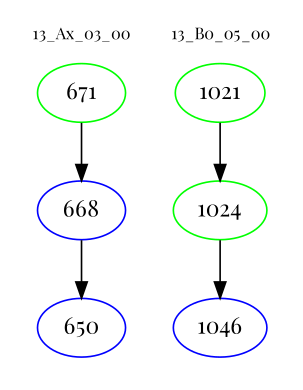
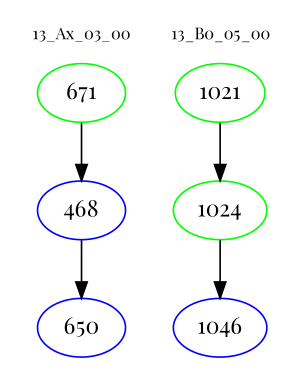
  digraph {
    fontname="Playfair Display"
    node [color=green fontname="Playfair Display"]
    edge [color=black fontname="Playfair Display"]
    n1 [label=671]
-   n2 [color=blue label=668]
+   n2 [color=blue label=468]
    n3 [color=blue label=650]
    n4 [label=1021]
    n5 [label=1024]
    n6 [color=blue label=1046]
    subgraph cluster_1 {
      color=white
      fontsize=10
      label="13_Ax_03_00"
      n1
      n2
      n3
    }
    subgraph cluster_2 {
      color=white
      fontsize=10
      label="13_B0_05_00"
      n4
      n5
      n6
    }
    n1 -> n2
    n2 -> n3
    n4 -> n5
    n5 -> n6
  }
